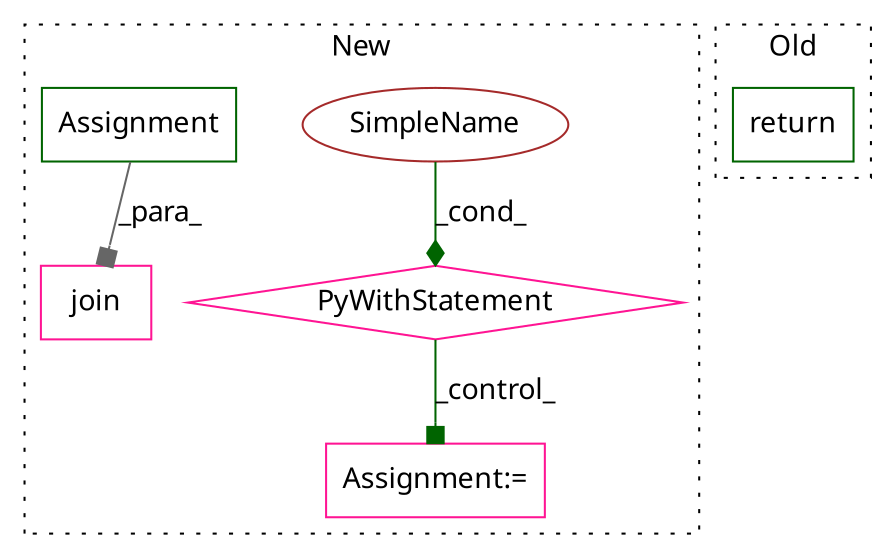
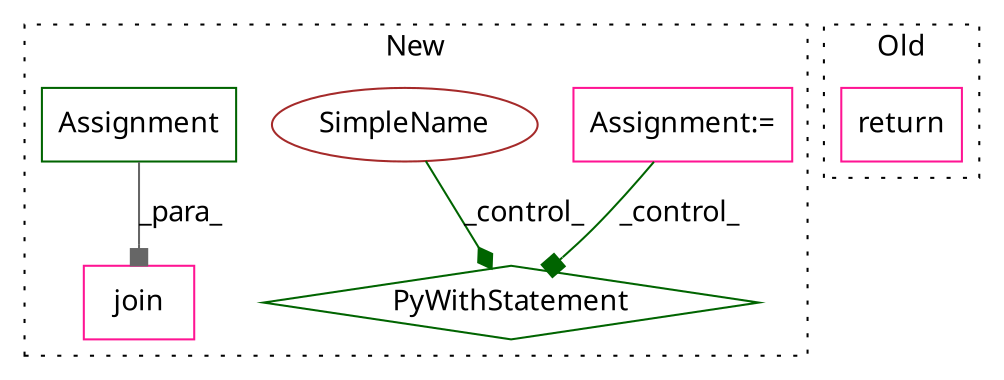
  digraph {
    fontname="Noto Sans"
    node [color=deeppink fontname="Noto Sans" shape=box]
    edge [arrowhead=box color=darkgreen fontname="Noto Sans"]
-   n1 [a=104 l="10,2" label=PyWithStatement s="340,376" shape=diamond]
+   n1 [a=104 color=darkgreen l="10,2" label=PyWithStatement s="340,376" shape=diamond]
    n2 [a=7 l=1 label="Assignment:=" s=393]
    n3 [a=42 color=brown label=SimpleName shape=ellipse]
    n4 [a=32 l="5,1" label=join s="360,374"]
    n5 [a=22 color=darkgreen l=4 label=Assignment s=365]
-   n6 [a=41 color=darkgreen l=7 label=return s=991]
+   n6 [a=41 l=7 label=return s=991]
    subgraph cluster_1 {
      label=New
      style=dotted
      n1
      n2
      n3
      n4
      n5
    }
    subgraph cluster_2 {
      label=Old
      style=dotted
      n6
    }
-   n1 -> n2 [label=_control_]
-   n3 -> n1 [arrowhead=diamond label=_cond_]
+   n2 -> n1 [label=_control_]
+   n3 -> n1 [arrowhead=diamond label=_control_]
    n5 -> n4 [color=gray40 label=_para_]
  }
